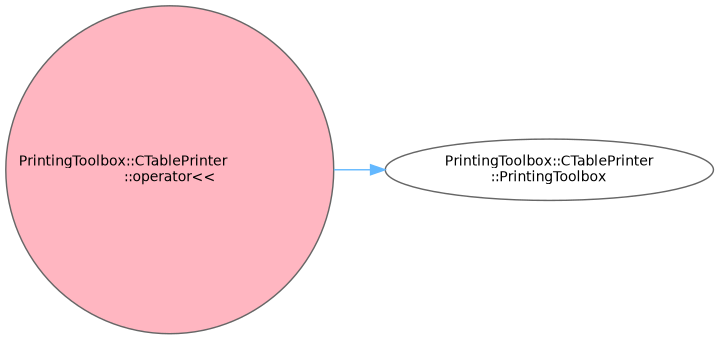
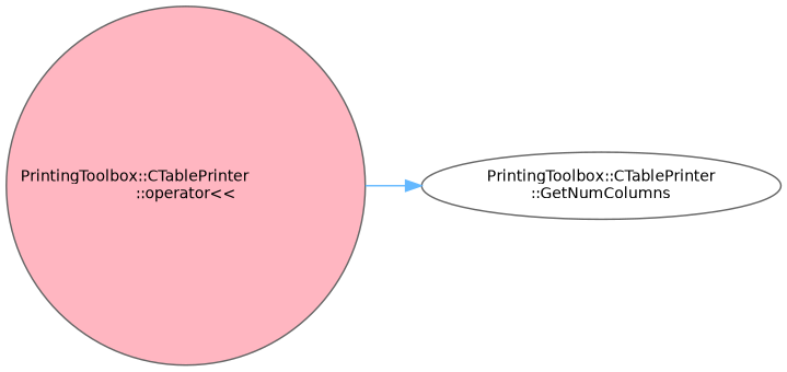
  digraph {
    rankdir=RL
    node [fontname=Helvetica fontsize=10 style=filled]
-   n1 [color=gray40 fillcolor=white fontcolor=black height=0.2 label="PrintingToolbox::CTablePrinter\l::PrintingToolbox" shape=ellipse width=0.4]
+   n1 [color=gray40 fillcolor=white fontcolor=black height=0.2 label="PrintingToolbox::CTablePrinter\l::GetNumColumns" shape=ellipse width=0.4]
    n2 [color=grey40 fillcolor=lightpink height=0.2 label="PrintingToolbox::CTablePrinter\l::operator\<\<" shape=circle width=0.4]
    n1 -> n2 [color=steelblue1 dir=back fontname=Helvetica fontsize=10 labelfontname=Helvetica labelfontsize=10 style=solid]
  }
